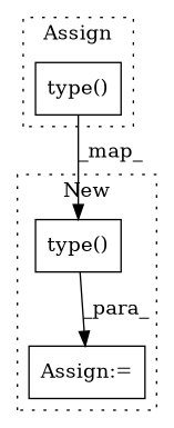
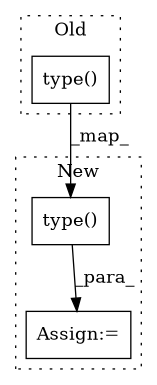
  digraph {
    node [a=75 l="31,1" shape=box]
    n1 [label="type()" s="9779,9824"]
    n2 [a=68 l=3 label="Assign:=" s=10033]
    n3 [label="type()" s="9739,9784"]
    subgraph cluster_1 {
      label=New
      style=dotted
      n1
      n2
    }
    subgraph cluster_2 {
-     label=Assign
+     label=Old
      style=dotted
      n3
    }
    n1 -> n2 [label=_para_]
    n3 -> n1 [label=_map_]
  }
